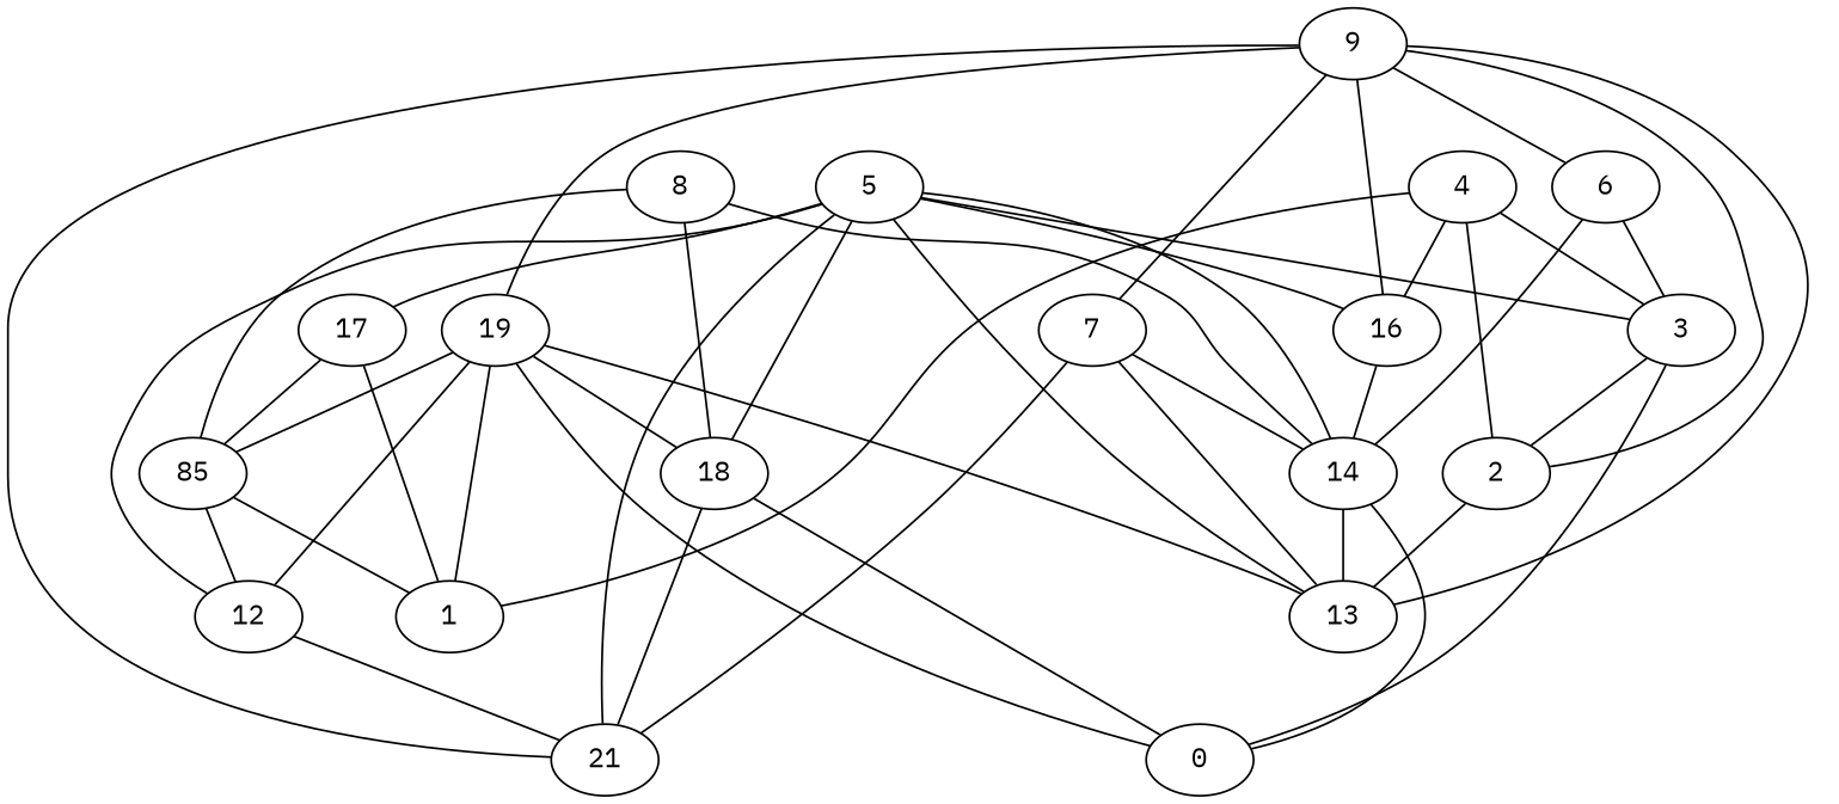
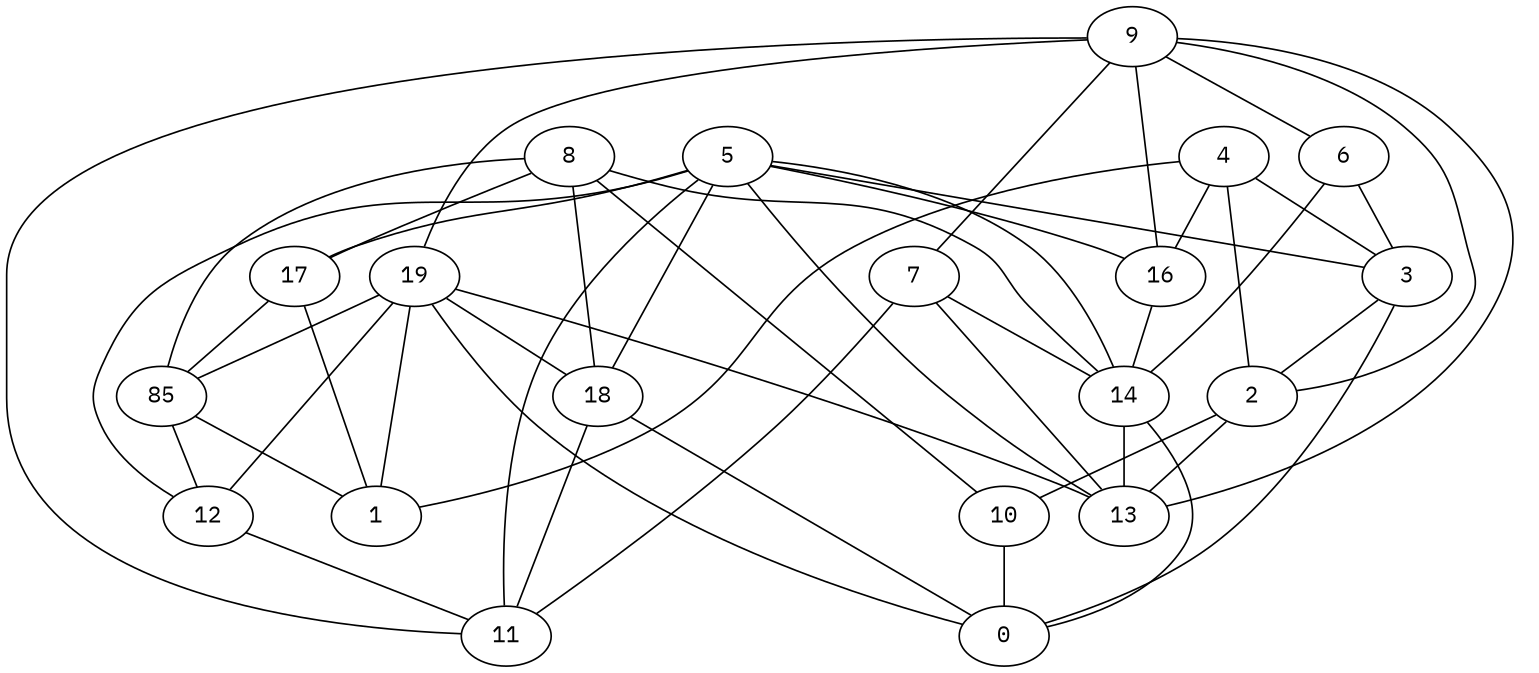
  digraph {
    fontname="IBM Plex Mono"
    node [fontname="IBM Plex Mono"]
    edge [color=black dir=none fontname="IBM Plex Mono"]
+   10
    0
    4
    1
    16
    3
    2
    14
    13
    5
    18
    12
    17
-   11 [label=21]
+   11
    n15 [label=85]
    7
    8
    9
    6
    19
    subgraph sub_1 {
+     10
      0
      4
      1
      16
      3
      2
      14
      13
      5
      18
      12
      17
      11
      n15
      7
      8
      9
      6
      19
    }
+   10 -> 0
    4 -> 1
    4 -> 16
    4 -> 3
    4 -> 2
    16 -> 14
    3 -> 0
    3 -> 2
+   2 -> 10
    2 -> 13
    14 -> 0
    14 -> 13
    5 -> 16
    5 -> 3
    5 -> 14
    5 -> 13
    5 -> 18
    5 -> 12
    5 -> 17
    5 -> 11
    18 -> 0
    18 -> 11
    12 -> 11
    17 -> 1
    17 -> n15
    n15 -> 1
    n15 -> 12
    7 -> 14
    7 -> 13
    7 -> 11
+   8 -> 10
    8 -> 14
    8 -> 18
+   8 -> 17
    8 -> n15
    9 -> 16
    9 -> 2
    9 -> 13
    9 -> 11
    9 -> 7
    9 -> 6
    9 -> 19
    6 -> 3
    6 -> 14
    19 -> 0
    19 -> 1
    19 -> 13
    19 -> 18
    19 -> 12
    19 -> n15
  }
